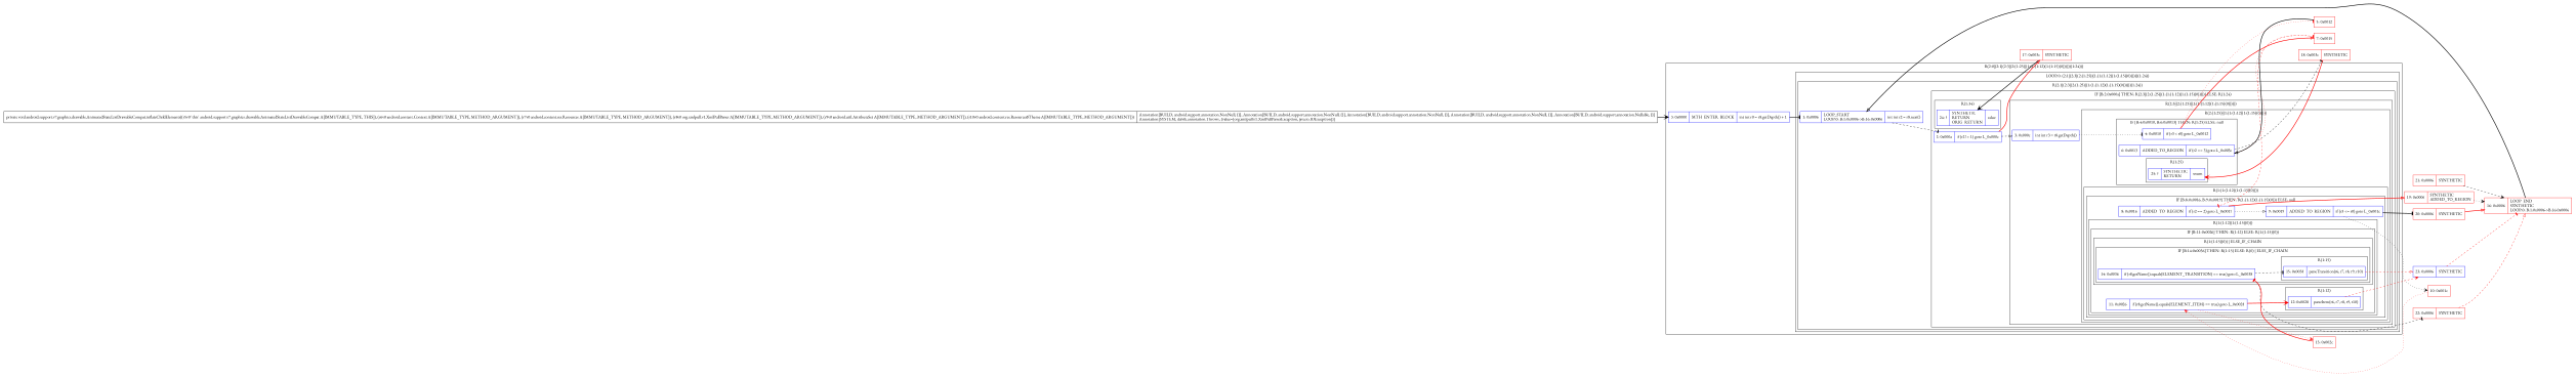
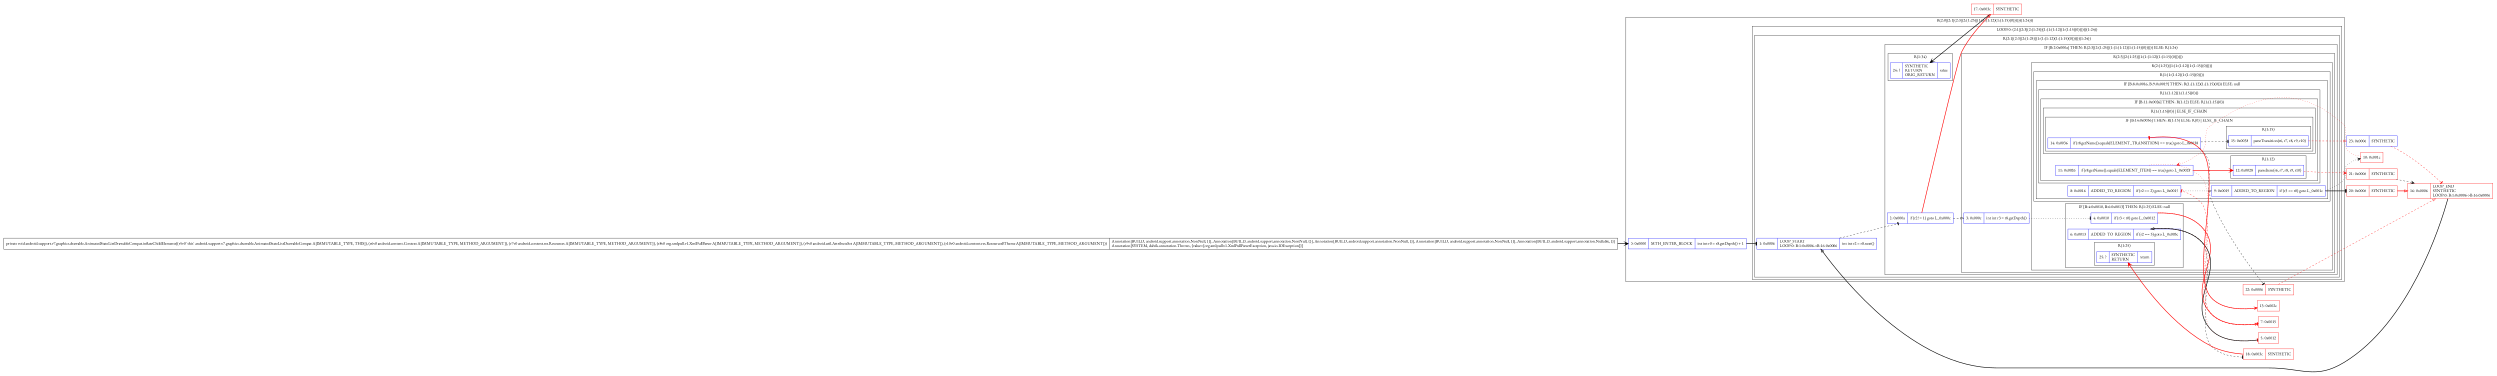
  digraph {
    fontname="EB Garamond"
    rankdir=LR
    node [color=blue fontname="EB Garamond" shape=record]
    edge [arrowhead=tee color=red fontname="EB Garamond" style=bold]
    n1 [label="{25\:\ ?|SYNTHETIC\lRETURN\l|return\l}"]
    n2 [label="{4\:\ 0x0010|if (r3 \< r0) goto L_0x0012\l}"]
    n3 [label="{6\:\ 0x0013|ADDED_TO_REGION\l|if (r2 == 3) goto L_0x003c\l}"]
    n4 [label="{12\:\ 0x0028|parseItem(r6, r7, r8, r9, r10)\l}"]
    n5 [label="{15\:\ 0x0038|parseTransition(r6, r7, r8, r9, r10)\l}"]
    n6 [label="{14\:\ 0x0036|if (r8.getName().equals(ELEMENT_TRANSITION) == true) goto L_0x0038\l}"]
    n7 [label="{11\:\ 0x0026|if (r8.getName().equals(ELEMENT_ITEM) == true) goto L_0x0028\l}"]
    n8 [label="{8\:\ 0x0016|ADDED_TO_REGION\l|if (r2 == 2) goto L_0x0019\l}"]
    n9 [label="{9\:\ 0x0019|ADDED_TO_REGION\l|if (r3 \<= r0) goto L_0x001c\l}"]
    n10 [label="{3\:\ 0x000c|int int r3 = r8.getDepth()\l}"]
    n11 [label="{24\:\ ?|SYNTHETIC\lRETURN\lORIG_RETURN\l|value\l}"]
    n12 [label="{2\:\ 0x000a|if (r2 != 1) goto L_0x000c\l}"]
    n13 [label="{1\:\ 0x0006|LOOP_START\lLOOP:0: B:1:0x0006\-\>B:16:0x0006\l|int int r2 = r8.next()\l}"]
    n14 [label="{0\:\ 0x0000|MTH_ENTER_BLOCK\l|int int r0 = r8.getDepth() + 1\l}"]
    n15 [color=red label="{5\:\ 0x0012}"]
    n16 [color=red label="{7\:\ 0x0015}"]
    n17 [color=red label="{18\:\ 0x003c|SYNTHETIC\l}"]
    n18 [color=red label="{21\:\ 0x0006|SYNTHETIC\l}"]
    n19 [label="{23\:\ 0x0006|SYNTHETIC\l}"]
    n20 [color=red label="{22\:\ 0x0006|SYNTHETIC\l}"]
    n21 [color=red label="{13\:\ 0x002c}"]
-   n22 [color=red label="{19\:\ 0x0006|SYNTHETIC\lADDED_TO_REGION\l}"]
    n23 [color=red label="{10\:\ 0x001c}"]
    n24 [color=red label="{20\:\ 0x0006|SYNTHETIC\l}"]
    n25 [color=red label="{17\:\ 0x003c|SYNTHETIC\l}"]
    n26 [color=red label="{16\:\ 0x0006|LOOP_END\lSYNTHETIC\lLOOP:0: B:1:0x0006\-\>B:16:0x0006\l}"]
    n27 [label="{private void android.support.v7.graphics.drawable.AnimatedStateListDrawableCompat.inflateChildElements((r5v0 'this' android.support.v7.graphics.drawable.AnimatedStateListDrawableCompat A[IMMUTABLE_TYPE, THIS]), (r6v0 android.content.Context A[IMMUTABLE_TYPE, METHOD_ARGUMENT]), (r7v0 android.content.res.Resources A[IMMUTABLE_TYPE, METHOD_ARGUMENT]), (r8v0 org.xmlpull.v1.XmlPullParser A[IMMUTABLE_TYPE, METHOD_ARGUMENT]), (r9v0 android.util.AttributeSet A[IMMUTABLE_TYPE, METHOD_ARGUMENT]), (r10v0 android.content.res.Resources$Theme A[IMMUTABLE_TYPE, METHOD_ARGUMENT]))  | Annotation[BUILD, android.support.annotation.NonNull, \{\}], Annotation[BUILD, android.support.annotation.NonNull, \{\}], Annotation[BUILD, android.support.annotation.NonNull, \{\}], Annotation[BUILD, android.support.annotation.NonNull, \{\}], Annotation[BUILD, android.support.annotation.Nullable, \{\}]\lAnnotation[SYSTEM, dalvik.annotation.Throws, \{value=[org.xmlpull.v1.XmlPullParserException, java.io.IOException]\}]\l}" color=""]
    subgraph cluster_1 {
      label="R(2:0|(2:1|(2:3|(2:(1:25)|(1:(1:(1:12)(1:(1:15)(0))))))(1:24)))"
      n14
      subgraph cluster_2 {
        label="LOOP:0: (2:1|(2:3|(2:(1:25)|(1:(1:(1:12)(1:(1:15)(0))))))(1:24))"
        subgraph cluster_3 {
          label="R(2:1|(2:3|(2:(1:25)|(1:(1:(1:12)(1:(1:15)(0))))))(1:24))"
          n13
          subgraph cluster_4 {
            label="IF [B:2:0x000a] THEN: R(2:3|(2:(1:25)|(1:(1:(1:12)(1:(1:15)(0)))))) ELSE: R(1:24)"
            n12
            subgraph cluster_5 {
              label="R(2:3|(2:(1:25)|(1:(1:(1:12)(1:(1:15)(0))))))"
              n10
              subgraph cluster_6 {
                label="R(2:(1:25)|(1:(1:(1:12)(1:(1:15)(0)))))"
                subgraph cluster_7 {
                  label="IF [B:4:0x0010, B:6:0x0013] THEN: R(1:25) ELSE: null"
                  n2
                  n3
                  subgraph cluster_8 {
                    label="R(1:25)"
                    n1
                  }
                }
                subgraph cluster_9 {
                  label="R(1:(1:(1:12)(1:(1:15)(0))))"
                  subgraph cluster_10 {
                    label="IF [B:8:0x0016, B:9:0x0019] THEN: R(1:(1:12)(1:(1:15)(0))) ELSE: null"
                    n8
                    n9
                    subgraph cluster_11 {
                      label="R(1:(1:12)(1:(1:15)(0)))"
                      subgraph cluster_12 {
                        label="IF [B:11:0x0026] THEN: R(1:12) ELSE: R(1:(1:15)(0))"
                        n7
                        subgraph cluster_13 {
                          label="R(1:12)"
                          n4
                        }
                        subgraph cluster_14 {
                          label="R(1:(1:15)(0)) | ELSE_IF_CHAIN\l"
                          subgraph cluster_15 {
                            label="IF [B:14:0x0036] THEN: R(1:15) ELSE: R(0) | ELSE_IF_CHAIN\l"
                            n6
                            subgraph cluster_16 {
                              label="R(1:15)"
                              n5
                            }
                            subgraph cluster_17 {
                              label="R(0)"
                            }
                          }
                        }
                      }
                    }
                  }
                }
              }
            }
            subgraph cluster_18 {
              label="R(1:34)"
              n11
            }
          }
        }
      }
    }
    n2 -> n15 [style=dotted]
    n2 -> n16 [arrowhead=onormal]
    n3 -> n16 [style=dotted]
    n3 -> n17 [color=black style=dashed]
-   n4 -> n19 [arrowhead=vee style=dashed]
+   n4 -> n18 [arrowhead=vee style=dashed]
    n5 -> n19 [arrowhead=onormal style=dashed]
    n6 -> n5 [color=black style=dashed]
    n6 -> n20 [color=black style=dashed]
    n7 -> n4 [arrowhead=vee]
    n7 -> n21 [arrowhead=vee style=dotted]
    n8 -> n9 [arrowhead=onormal color=black style=dotted]
-   n8 -> n22 [arrowhead=onormal]
    n9 -> n23 [arrowhead=vee color=black style=dotted]
    n9 -> n24 [color=black]
    n10 -> n2 [color=black style=dotted]
    n12 -> n10 [arrowhead=onormal color=black style=dashed]
    n12 -> n25 [arrowhead=onormal]
    n13 -> n12 [color=black style=dashed]
    n14 -> n13 [color=black]
    n15 -> n3 [arrowhead=onormal color=black]
    n16 -> n8 [style=dashed]
    n17 -> n1 [arrowhead=vee]
    n18 -> n26 [arrowhead=vee color=black style=dashed]
    n19 -> n26 [style=dashed]
    n20 -> n26 [arrowhead=onormal style=dashed]
    n21 -> n6
-   n22 -> n26 [arrowhead=vee color=black style=dotted]
    n23 -> n7 [arrowhead=vee style=dotted]
    n24 -> n26 [arrowhead=onormal]
    n25 -> n11 [arrowhead=vee color=black]
    n26 -> n13 [arrowhead=onormal color=black]
    n27 -> n14 [arrowhead=vee color=black]
  }
